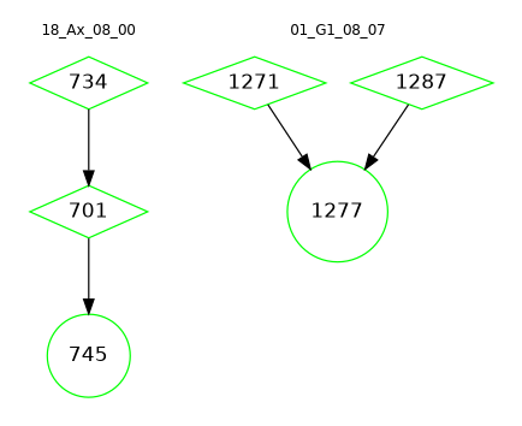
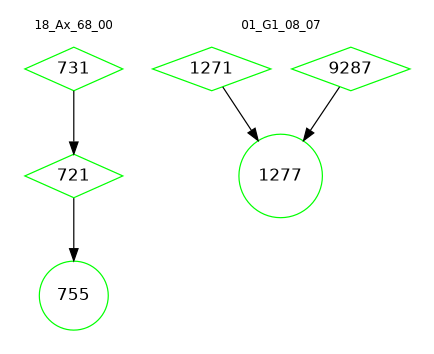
  digraph {
    fontname="DejaVu Sans"
    node [color=green fontname="DejaVu Sans" shape=diamond]
    edge [color=black fontname="DejaVu Sans"]
-   n1 [label=734]
-   n2 [label=701]
-   n3 [label=745 shape=circle]
-   n4 [label=1287]
+   n1 [label=731]
+   n2 [label=721]
+   n3 [label=755 shape=circle]
+   n4 [label=9287]
    n5 [label=1271]
    n6 [label=1277 shape=circle]
    subgraph cluster_1 {
      color=white
      fontsize=10
-     label="18_Ax_08_00"
+     label="18_Ax_68_00"
      n1
      n2
      n3
    }
    subgraph cluster_2 {
      color=white
      fontsize=10
      label="01_G1_08_07"
      n4
      n5
      n6
    }
    n1 -> n2
    n2 -> n3
    n4 -> n6
    n5 -> n6
  }
